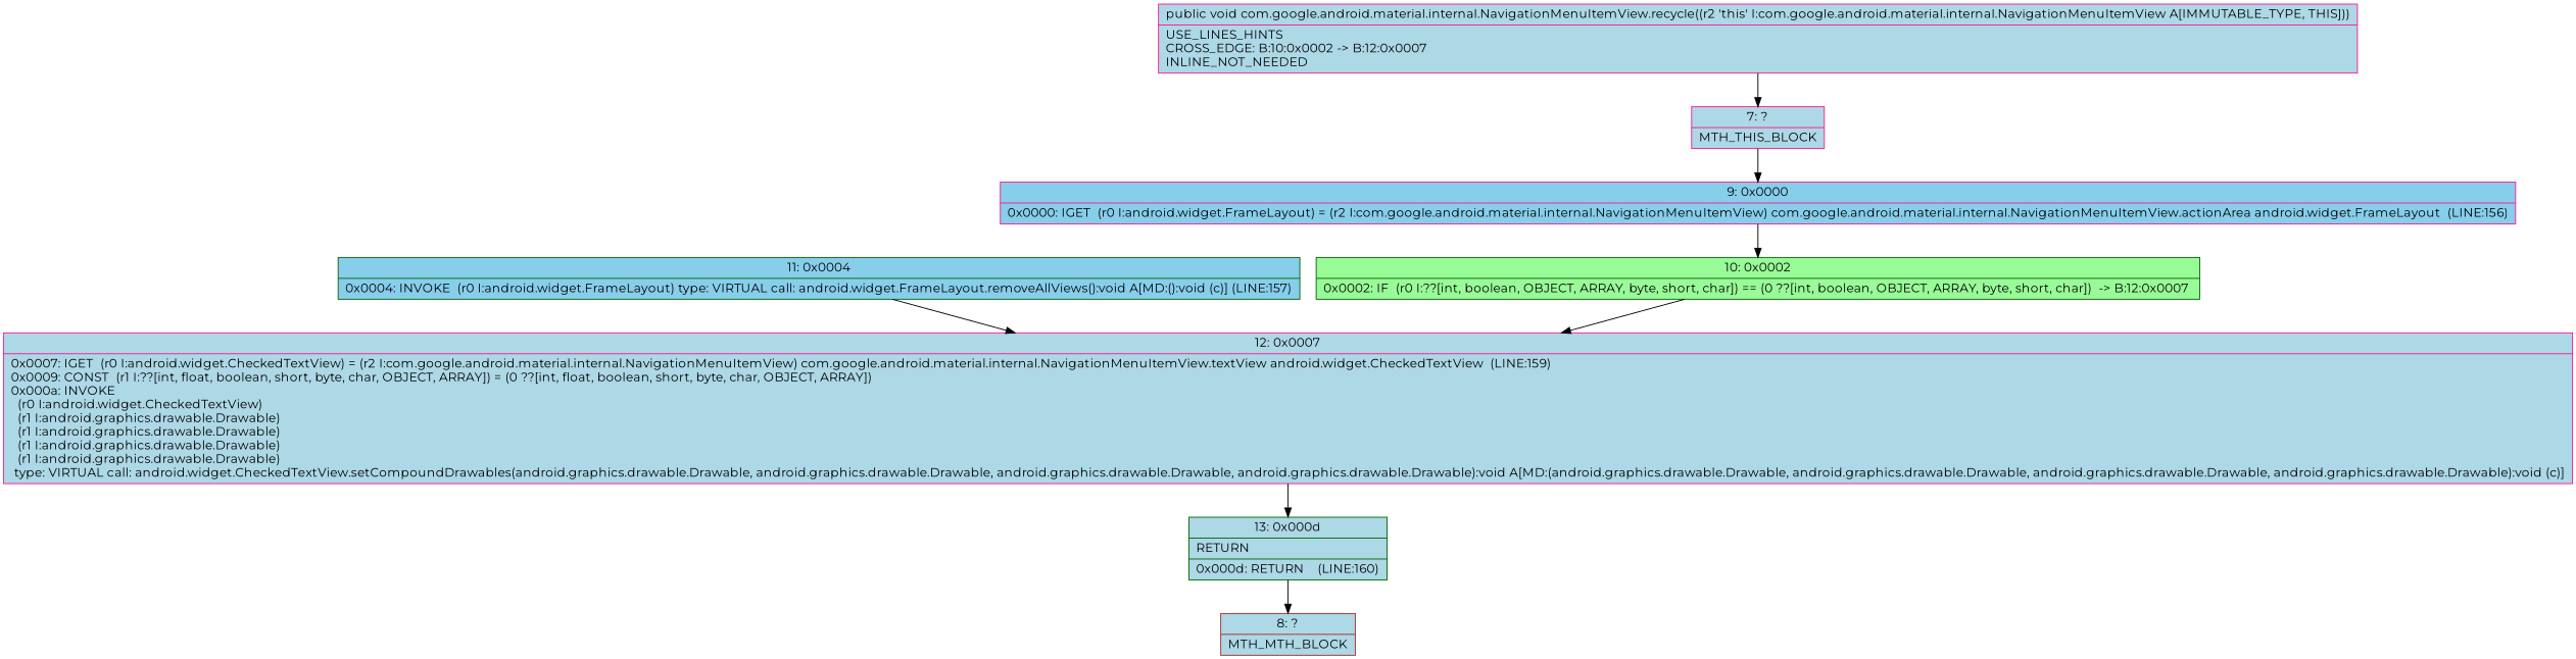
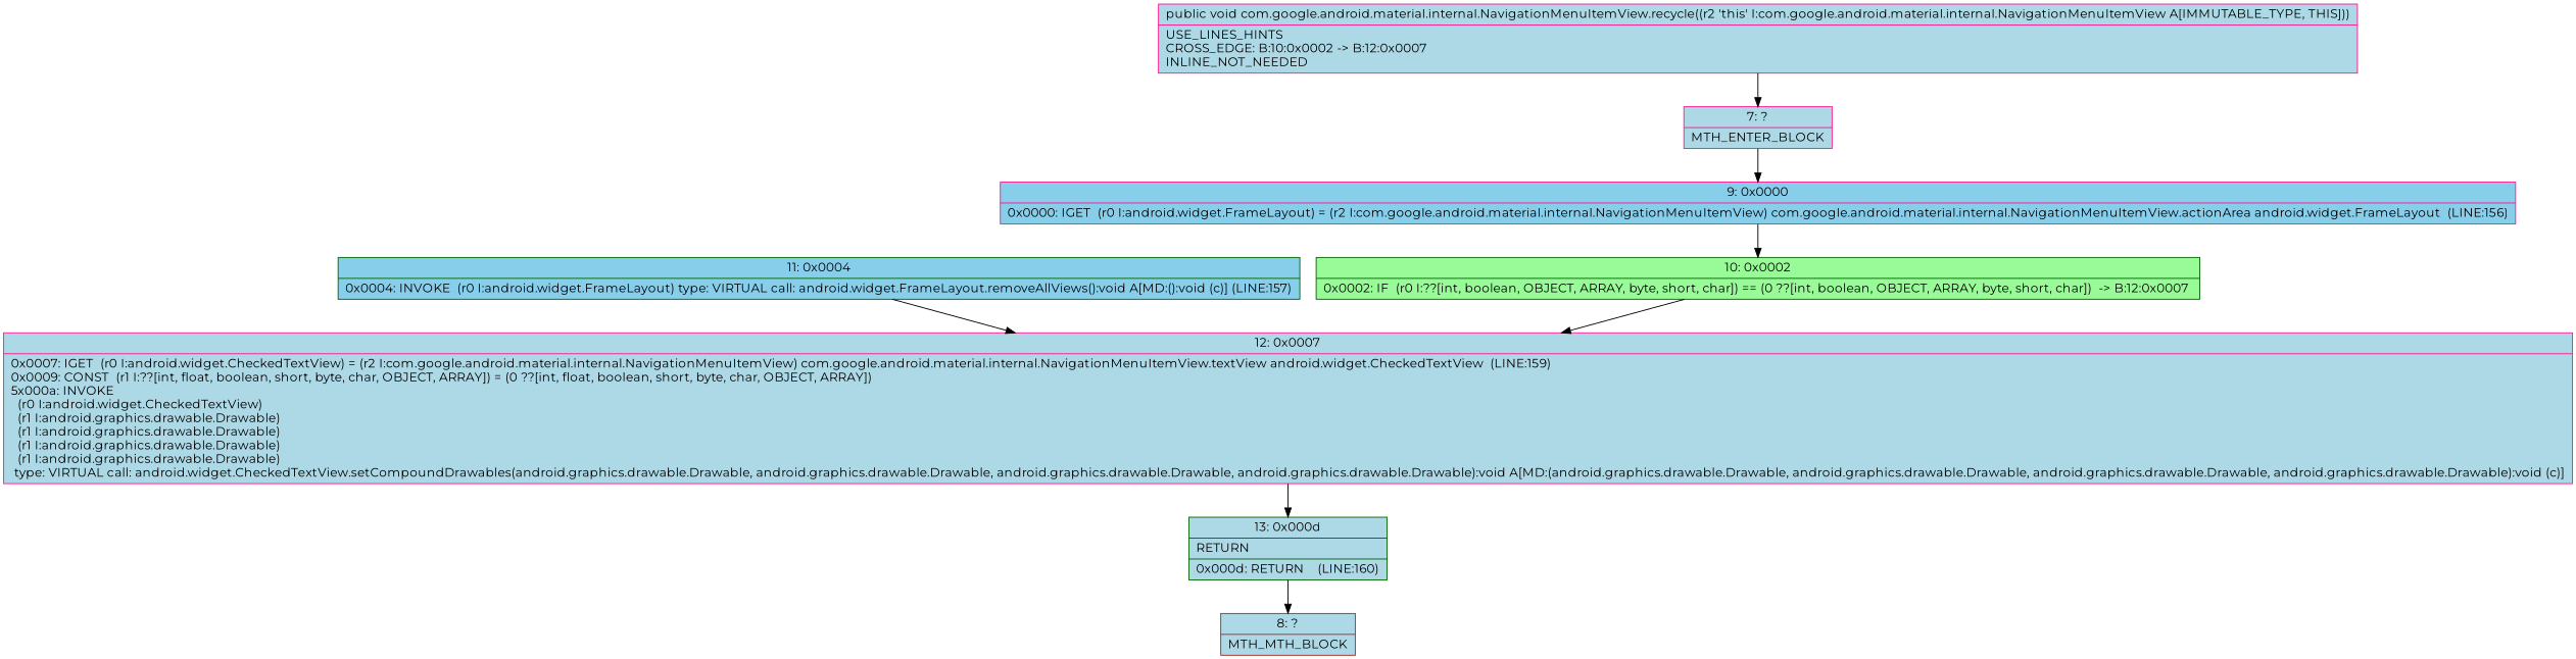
  digraph {
    fontname=Montserrat
    node [color=deeppink fillcolor=lightblue fontname=Montserrat shape=record style=filled]
    edge [fontname=Montserrat]
-   n1 [label="{7\:\ ?|MTH_THIS_BLOCK\l}"]
+   n1 [label="{7\:\ ?|MTH_ENTER_BLOCK\l}"]
    n2 [fillcolor=skyblue label="{9\:\ 0x0000|0x0000: IGET  (r0 I:android.widget.FrameLayout) = (r2 I:com.google.android.material.internal.NavigationMenuItemView) com.google.android.material.internal.NavigationMenuItemView.actionArea android.widget.FrameLayout  (LINE:156)\l}"]
    n3 [color=darkgreen fillcolor=palegreen label="{10\:\ 0x0002|0x0002: IF  (r0 I:??[int, boolean, OBJECT, ARRAY, byte, short, char]) == (0 ??[int, boolean, OBJECT, ARRAY, byte, short, char])  \-\> B:12:0x0007 \l}"]
-   n4 [label="{12\:\ 0x0007|0x0007: IGET  (r0 I:android.widget.CheckedTextView) = (r2 I:com.google.android.material.internal.NavigationMenuItemView) com.google.android.material.internal.NavigationMenuItemView.textView android.widget.CheckedTextView  (LINE:159)\l0x0009: CONST  (r1 I:??[int, float, boolean, short, byte, char, OBJECT, ARRAY]) = (0 ??[int, float, boolean, short, byte, char, OBJECT, ARRAY]) \l0x000a: INVOKE  \l  (r0 I:android.widget.CheckedTextView)\l  (r1 I:android.graphics.drawable.Drawable)\l  (r1 I:android.graphics.drawable.Drawable)\l  (r1 I:android.graphics.drawable.Drawable)\l  (r1 I:android.graphics.drawable.Drawable)\l type: VIRTUAL call: android.widget.CheckedTextView.setCompoundDrawables(android.graphics.drawable.Drawable, android.graphics.drawable.Drawable, android.graphics.drawable.Drawable, android.graphics.drawable.Drawable):void A[MD:(android.graphics.drawable.Drawable, android.graphics.drawable.Drawable, android.graphics.drawable.Drawable, android.graphics.drawable.Drawable):void (c)]\l}"]
+   n4 [label="{12\:\ 0x0007|0x0007: IGET  (r0 I:android.widget.CheckedTextView) = (r2 I:com.google.android.material.internal.NavigationMenuItemView) com.google.android.material.internal.NavigationMenuItemView.textView android.widget.CheckedTextView  (LINE:159)\l0x0009: CONST  (r1 I:??[int, float, boolean, short, byte, char, OBJECT, ARRAY]) = (0 ??[int, float, boolean, short, byte, char, OBJECT, ARRAY]) \l5x000a: INVOKE  \l  (r0 I:android.widget.CheckedTextView)\l  (r1 I:android.graphics.drawable.Drawable)\l  (r1 I:android.graphics.drawable.Drawable)\l  (r1 I:android.graphics.drawable.Drawable)\l  (r1 I:android.graphics.drawable.Drawable)\l type: VIRTUAL call: android.widget.CheckedTextView.setCompoundDrawables(android.graphics.drawable.Drawable, android.graphics.drawable.Drawable, android.graphics.drawable.Drawable, android.graphics.drawable.Drawable):void A[MD:(android.graphics.drawable.Drawable, android.graphics.drawable.Drawable, android.graphics.drawable.Drawable, android.graphics.drawable.Drawable):void (c)]\l}"]
    n5 [color=darkgreen fillcolor=skyblue label="{11\:\ 0x0004|0x0004: INVOKE  (r0 I:android.widget.FrameLayout) type: VIRTUAL call: android.widget.FrameLayout.removeAllViews():void A[MD:():void (c)] (LINE:157)\l}"]
    n6 [color=darkgreen label="{13\:\ 0x000d|RETURN\l|0x000d: RETURN    (LINE:160)\l}"]
    n7 [color=brown label="{8\:\ ?|MTH_MTH_BLOCK\l}"]
    n8 [label="{public void com.google.android.material.internal.NavigationMenuItemView.recycle((r2 'this' I:com.google.android.material.internal.NavigationMenuItemView A[IMMUTABLE_TYPE, THIS]))  | USE_LINES_HINTS\lCROSS_EDGE: B:10:0x0002 \-\> B:12:0x0007\lINLINE_NOT_NEEDED\l}"]
    n1 -> n2
    n2 -> n3
    n3 -> n4
    n4 -> n6
    n5 -> n4
    n6 -> n7
    n8 -> n1
  }
